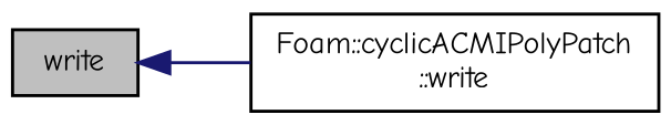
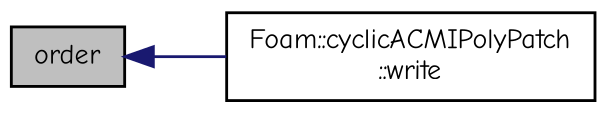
  digraph {
    rankdir=LR
    fontname="Comic Neue"
    node [color=black fontname="Comic Neue" fontsize=10 shape=record]
-   n1 [fillcolor=grey75 fontcolor=black height=0.2 label=write style=filled width=0.4]
+   n1 [fillcolor=grey75 fontcolor=black height=0.2 label=order style=filled width=0.4]
    n2 [height=0.2 label="Foam::cyclicACMIPolyPatch\l::write" width=0.4]
    n1 -> n2 [color=midnightblue dir=back fontname="Comic Neue" fontsize=10 labelfontname=Helvetica labelfontsize=10 style=solid]
  }
